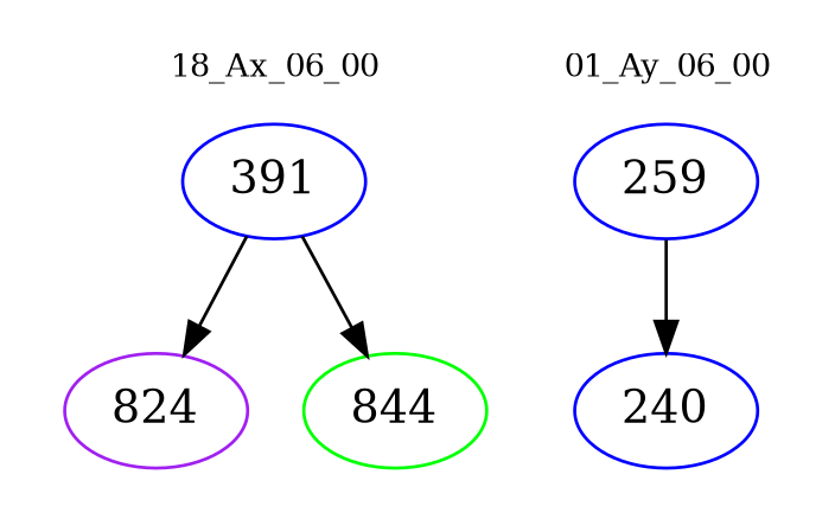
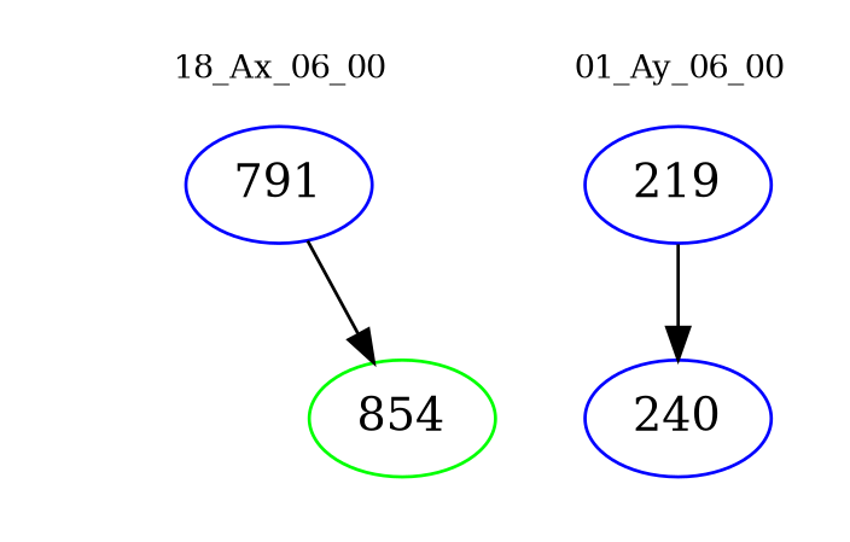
  digraph {
    node [color=blue]
    edge [color=black]
-   n1 [label=391]
-   n2 [color=purple label=824]
-   n3 [color=green label=844]
-   n4 [label=259]
+   n1 [label=791]
+   n3 [color=green label=854]
+   n4 [label=219]
    n5 [label=240]
    subgraph cluster_1 {
      color=white
      fontsize=10
      label="18_Ax_06_00"
      n1
-     n2
      n3
    }
    subgraph cluster_2 {
      color=white
      fontsize=10
      label="01_Ay_06_00"
      n4
      n5
    }
-   n1 -> n2
    n1 -> n3
    n4 -> n5
  }
